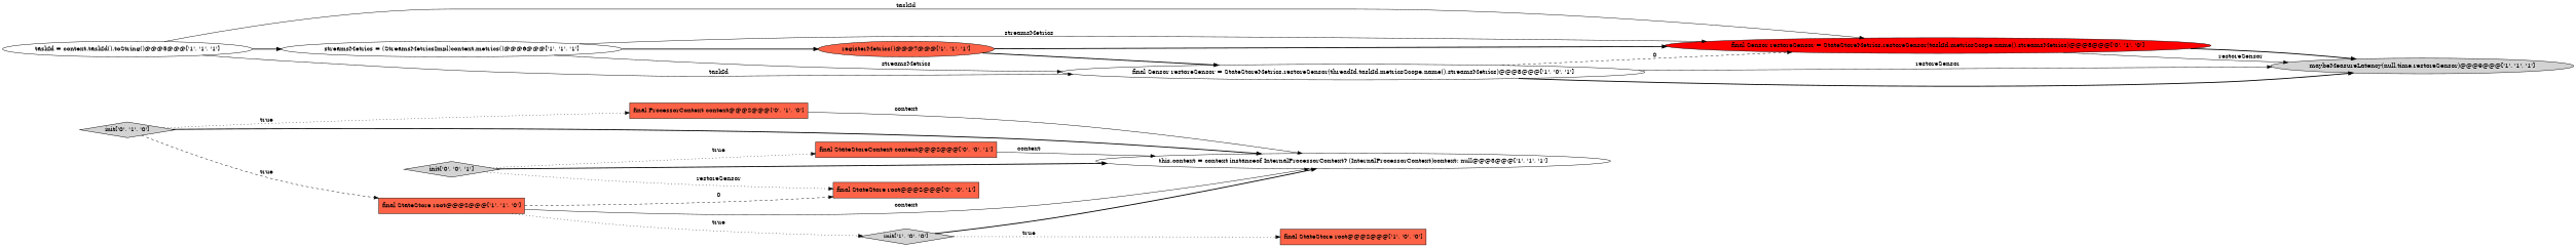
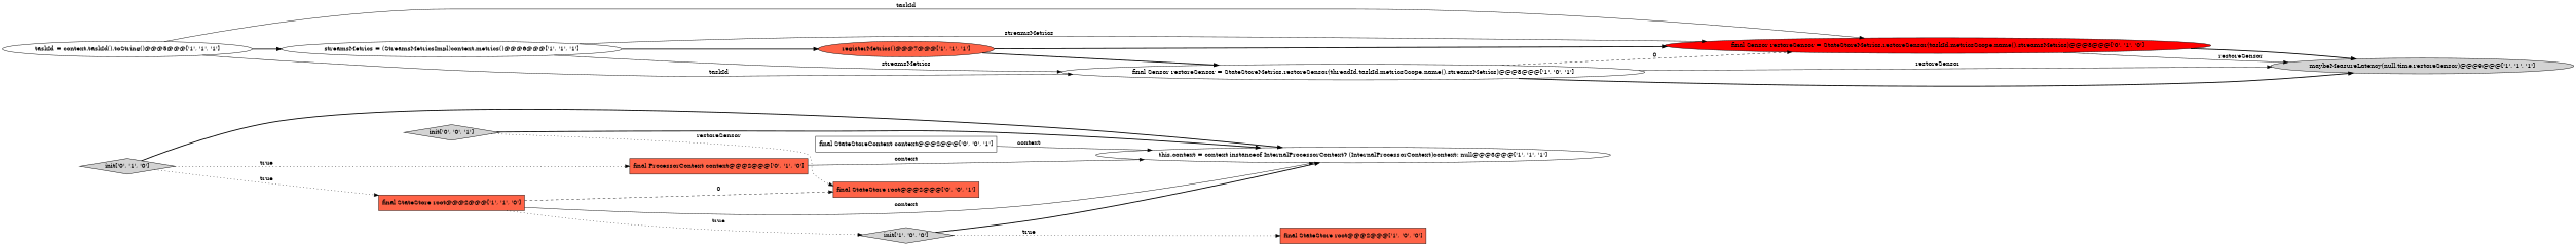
  digraph {
    rankdir=LR
    node [fillcolor=tomato shape=ellipse style=filled]
    edge [style=bold]
    n1 [fillcolor=lightgray label="init['0', '0', '1']" shape=diamond]
-   n2 [label="final StateStoreContext context@@@2@@@['0', '0', '1']" shape=box]
+   n2 [fillcolor=white label="final StateStoreContext context@@@2@@@['0', '0', '1']" shape=box]
    n3 [fillcolor=white label="this.context = context instanceof InternalProcessorContext? (InternalProcessorContext)context: null@@@3@@@['1', '1', '1']"]
    n4 [label="final StateStore root@@@2@@@['0', '0', '1']" shape=box]
    n5 [label="final StateStore root@@@2@@@['1', '0', '0']" shape=box]
    n6 [fillcolor=white label="streamsMetrics = (StreamsMetricsImpl)context.metrics()@@@6@@@['1', '1', '1']"]
    n7 [fillcolor=white label="final Sensor restoreSensor = StateStoreMetrics.restoreSensor(threadId,taskId,metricsScope,name(),streamsMetrics)@@@8@@@['1', '0', '1']"]
    n8 [label="registerMetrics()@@@7@@@['1', '1', '1']"]
    n9 [fillcolor=red label="final Sensor restoreSensor = StateStoreMetrics.restoreSensor(taskId,metricsScope,name(),streamsMetrics)@@@8@@@['0', '1', '0']"]
    n10 [fillcolor=lightgray label="maybeMeasureLatency(null,time,restoreSensor)@@@9@@@['1', '1', '1']"]
    n11 [label="final ProcessorContext context@@@2@@@['0', '1', '0']" shape=box]
    n12 [label="final StateStore root@@@2@@@['1', '1', '0']" shape=box]
    n13 [fillcolor=lightgray label="init['1', '0', '0']" shape=diamond]
    n14 [fillcolor=lightgray label="init['0', '1', '0']" shape=diamond]
    n15 [fillcolor=white label="taskId = context.taskId().toString()@@@5@@@['1', '1', '1']"]
-   n1 -> n2 [label=true style=dotted]
    n1 -> n3
    n1 -> n4 [label=restoreSensor style=dotted]
    n2 -> n3 [label=context style=solid]
    n6 -> n7 [label=streamsMetrics style=solid]
    n6 -> n8
    n6 -> n9 [label=streamsMetrics style=solid]
    n7 -> n9 [label=0 style=dashed]
    n7 -> n10
    n7 -> n10 [label=restoreSensor style=solid]
    n8 -> n7
    n8 -> n9
    n9 -> n10
    n9 -> n10 [label=restoreSensor style=solid]
    n11 -> n3 [label=context style=solid]
    n12 -> n3 [label=context style=solid]
    n12 -> n4 [label=0 style=dashed]
    n12 -> n13 [label=true style=dotted]
    n13 -> n3
    n13 -> n5 [label=true style=dotted]
    n14 -> n3
    n14 -> n11 [label=true style=dotted]
-   n14 -> n12 [label=true style=dashed]
+   n14 -> n12 [label=true style=dotted]
    n15 -> n6
    n15 -> n7 [label=taskId style=solid]
    n15 -> n9 [label=taskId style=solid]
  }
